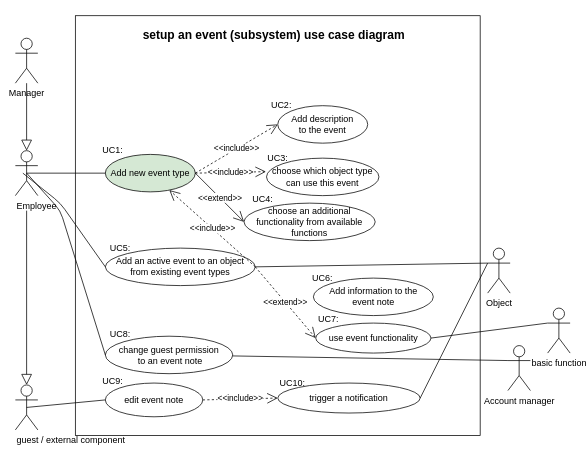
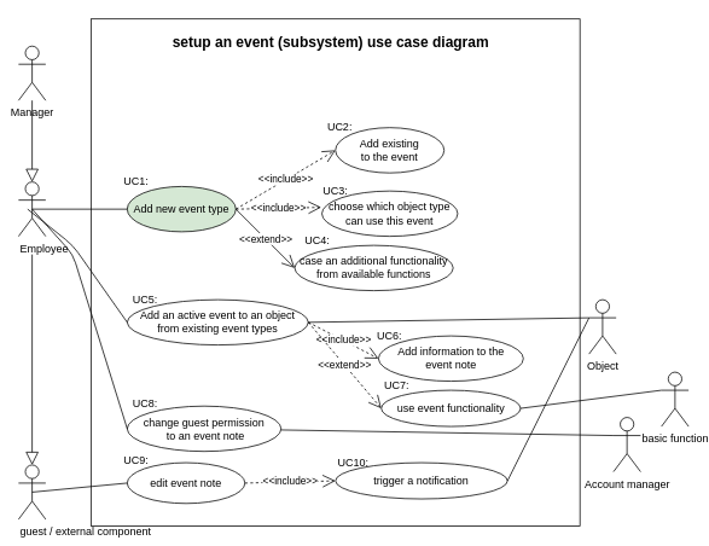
  <mxCell id="0" />
  <mxCell id="1" parent="0" />
  <mxCell id="2" value="" style="rounded=0;whiteSpace=wrap;html=1;fillColor=none;" parent="1" vertex="1"><mxGeometry x="100" y="20" width="540" height="560" as="geometry" /></mxCell>
  <mxCell id="3" value="Manager" style="shape=umlActor;verticalLabelPosition=bottom;verticalAlign=top;html=1;outlineConnect=0;" parent="1" vertex="1"><mxGeometry x="20" y="50" width="30" height="60" as="geometry" /></mxCell>
  <mxCell id="4" value="Employee" style="shape=umlActor;verticalLabelPosition=bottom;verticalAlign=top;html=1;outlineConnect=0;align=left;" parent="1" vertex="1"><mxGeometry x="20" y="200" width="30" height="60" as="geometry" /></mxCell>
  <mxCell id="5" value="Add new event type" style="ellipse;whiteSpace=wrap;html=1;align=center;labelPosition=center;verticalLabelPosition=middle;verticalAlign=middle;fillColor=#d5e8d4;" parent="1" vertex="1"><mxGeometry x="140" y="205" width="120" height="50" as="geometry" /></mxCell>
  <mxCell id="6" value="&lt;font style=&quot;font-size: 16px&quot;&gt;&lt;b&gt;setup an event (subsystem) use case diagram&lt;/b&gt;&lt;/font&gt;" style="text;html=1;strokeColor=none;fillColor=none;align=center;verticalAlign=middle;whiteSpace=wrap;rounded=0;" parent="1" vertex="1"><mxGeometry x="180" y="35" width="370" height="20" as="geometry" /></mxCell>
  <mxCell id="7" value="" style="endArrow=block;endFill=0;endSize=12;html=1;" parent="1" source="3" edge="1"><mxGeometry width="160" relative="1" as="geometry"><mxPoint x="190" y="300" as="sourcePoint" /><mxPoint x="35" y="200" as="targetPoint" /></mxGeometry></mxCell>
  <mxCell id="8" value="choose which object type can use this event" style="ellipse;whiteSpace=wrap;html=1;align=center;labelPosition=center;verticalLabelPosition=middle;verticalAlign=middle;" parent="1" vertex="1"><mxGeometry x="355" y="210" width="150" height="50" as="geometry" /></mxCell>
- <mxCell id="9" value="choose an additional functionality from available functions" style="ellipse;whiteSpace=wrap;html=1;align=center;labelPosition=center;verticalLabelPosition=middle;verticalAlign=middle;" parent="1" vertex="1"><mxGeometry x="325" y="270" width="175" height="50" as="geometry" /></mxCell>
- <mxCell id="10" value="Add description &lt;br&gt;to the event" style="ellipse;whiteSpace=wrap;html=1;align=center;labelPosition=center;verticalLabelPosition=middle;verticalAlign=middle;" parent="1" vertex="1"><mxGeometry x="370" y="140" width="120" height="50" as="geometry" /></mxCell>
+ <mxCell id="9" value="case an additional functionality from available functions" style="ellipse;whiteSpace=wrap;html=1;align=center;labelPosition=center;verticalLabelPosition=middle;verticalAlign=middle;" parent="1" vertex="1"><mxGeometry x="325" y="270" width="175" height="50" as="geometry" /></mxCell>
+ <mxCell id="10" value="Add existing &lt;br&gt;to the event" style="ellipse;whiteSpace=wrap;html=1;align=center;labelPosition=center;verticalLabelPosition=middle;verticalAlign=middle;" parent="1" vertex="1"><mxGeometry x="370" y="140" width="120" height="50" as="geometry" /></mxCell>
  <mxCell id="11" value="&amp;lt;&amp;lt;include&amp;gt;&amp;gt;" style="endArrow=open;endSize=12;dashed=1;html=1;exitX=1;exitY=0.5;exitDx=0;exitDy=0;entryX=0;entryY=0.5;entryDx=0;entryDy=0;" parent="1" source="5" target="10" edge="1"><mxGeometry width="160" relative="1" as="geometry"><mxPoint x="250" y="190" as="sourcePoint" /><mxPoint x="410" y="190" as="targetPoint" /></mxGeometry></mxCell>
  <mxCell id="12" value="&amp;lt;&amp;lt;include&amp;gt;&amp;gt;" style="endArrow=open;endSize=12;dashed=1;html=1;exitX=1;exitY=0.5;exitDx=0;exitDy=0;entryX=-0.005;entryY=0.36;entryDx=0;entryDy=0;entryPerimeter=0;" parent="1" source="5" target="8" edge="1"><mxGeometry width="160" relative="1" as="geometry"><mxPoint x="500" y="224.5" as="sourcePoint" /><mxPoint x="610" y="224.5" as="targetPoint" /></mxGeometry></mxCell>
  <mxCell id="13" value="&amp;lt;&amp;lt;extend&amp;gt;&amp;gt;" style="endArrow=open;endSize=12;dashed=0;html=1;exitX=1;exitY=0.5;exitDx=0;exitDy=0;entryX=0;entryY=0.5;entryDx=0;entryDy=0;" parent="1" source="5" target="9" edge="1"><mxGeometry width="160" relative="1" as="geometry"><mxPoint x="280" y="235" as="sourcePoint" /><mxPoint x="390" y="235" as="targetPoint" /></mxGeometry></mxCell>
  <mxCell id="14" value="change guest permission&lt;br&gt;&amp;nbsp;to an event note" style="ellipse;whiteSpace=wrap;html=1;align=center;labelPosition=center;verticalLabelPosition=middle;verticalAlign=middle;" parent="1" vertex="1"><mxGeometry x="140" y="447.5" width="170" height="50" as="geometry" /></mxCell>
  <mxCell id="15" value="" style="endArrow=none;html=1;exitX=0.5;exitY=0.5;exitDx=0;exitDy=0;exitPerimeter=0;entryX=0;entryY=0.5;entryDx=0;entryDy=0;" parent="1" source="4" target="5" edge="1"><mxGeometry width="50" height="50" relative="1" as="geometry"><mxPoint x="270" y="210" as="sourcePoint" /><mxPoint x="320" y="160" as="targetPoint" /></mxGeometry></mxCell>
  <mxCell id="16" value="" style="endArrow=none;html=1;exitX=0.5;exitY=0.5;exitDx=0;exitDy=0;exitPerimeter=0;entryX=0;entryY=0.5;entryDx=0;entryDy=0;" parent="1" source="4" target="14" edge="1"><mxGeometry width="50" height="50" relative="1" as="geometry"><mxPoint x="270" y="210" as="sourcePoint" /><mxPoint x="320" y="160" as="targetPoint" /><Array as="points"><mxPoint x="80" y="280" /></Array></mxGeometry></mxCell>
  <mxCell id="17" value="Add an active event to an object from existing event types" style="ellipse;whiteSpace=wrap;html=1;align=center;labelPosition=center;verticalLabelPosition=middle;verticalAlign=middle;" parent="1" vertex="1"><mxGeometry x="140" y="330" width="200" height="50" as="geometry" /></mxCell>
- <mxCell id="18" value="&amp;lt;&amp;lt;include&amp;gt;&amp;gt;" style="endArrow=open;endSize=12;dashed=1;html=1;exitX=1;exitY=0.5;exitDx=0;exitDy=0;" parent="1" source="17" target="5" edge="1"><mxGeometry width="160" relative="1" as="geometry"><mxPoint x="350" y="365" as="sourcePoint" /><mxPoint x="460" y="364.5" as="targetPoint" /></mxGeometry></mxCell>
+ <mxCell id="18" value="&amp;lt;&amp;lt;include&amp;gt;&amp;gt;" style="endArrow=open;endSize=12;dashed=1;html=1;entryX=0;entryY=0.5;entryDx=0;entryDy=0;exitX=1;exitY=0.5;exitDx=0;exitDy=0;" parent="1" source="17" target="19" edge="1"><mxGeometry width="160" relative="1" as="geometry"><mxPoint x="350" y="365" as="sourcePoint" /><mxPoint x="460" y="364.5" as="targetPoint" /></mxGeometry></mxCell>
  <mxCell id="19" value="Add information to the &lt;br&gt;event note" style="ellipse;whiteSpace=wrap;html=1;align=center;labelPosition=center;verticalLabelPosition=middle;verticalAlign=middle;" parent="1" vertex="1"><mxGeometry x="417.5" y="370" width="160" height="50" as="geometry" /></mxCell>
  <mxCell id="20" value="" style="endArrow=none;html=1;exitX=0;exitY=0.5;exitDx=0;exitDy=0;" parent="1" source="17" edge="1"><mxGeometry width="50" height="50" relative="1" as="geometry"><mxPoint x="168" y="337" as="sourcePoint" /><mxPoint x="30" y="230" as="targetPoint" /><Array as="points"><mxPoint x="80" y="270" /></Array></mxGeometry></mxCell>
  <mxCell id="21" value="&amp;lt;&amp;lt;extend&amp;gt;&amp;gt;" style="endArrow=open;endSize=12;dashed=1;html=1;exitX=1;exitY=0.5;exitDx=0;exitDy=0;entryX=0;entryY=0.5;entryDx=0;entryDy=0;" parent="1" source="17" target="22" edge="1"><mxGeometry width="160" relative="1" as="geometry"><mxPoint x="300" y="380" as="sourcePoint" /><mxPoint x="420" y="410" as="targetPoint" /></mxGeometry></mxCell>
  <mxCell id="22" value="use event functionality" style="ellipse;whiteSpace=wrap;html=1;align=center;labelPosition=center;verticalLabelPosition=middle;verticalAlign=middle;" parent="1" vertex="1"><mxGeometry x="420.63" y="430" width="153.75" height="40" as="geometry" /></mxCell>
  <mxCell id="23" value="guest / external component" style="shape=umlActor;verticalLabelPosition=bottom;verticalAlign=top;html=1;outlineConnect=0;align=left;" parent="1" vertex="1"><mxGeometry x="20" y="512.5" width="30" height="60" as="geometry" /></mxCell>
  <mxCell id="24" value="" style="endArrow=block;endFill=0;endSize=12;html=1;entryX=0.5;entryY=0;entryDx=0;entryDy=0;entryPerimeter=0;" parent="1" target="23" edge="1"><mxGeometry width="160" relative="1" as="geometry"><mxPoint x="35" y="280" as="sourcePoint" /><mxPoint x="34.5" y="490" as="targetPoint" /></mxGeometry></mxCell>
  <mxCell id="25" value="" style="endArrow=none;html=1;exitX=0.5;exitY=0.5;exitDx=0;exitDy=0;exitPerimeter=0;entryX=0;entryY=0.5;entryDx=0;entryDy=0;" parent="1" source="23" target="26" edge="1"><mxGeometry width="50" height="50" relative="1" as="geometry"><mxPoint x="200" y="500" as="sourcePoint" /><mxPoint x="200" y="520" as="targetPoint" /></mxGeometry></mxCell>
  <mxCell id="26" value="edit event note" style="ellipse;whiteSpace=wrap;html=1;align=center;labelPosition=center;verticalLabelPosition=middle;verticalAlign=middle;" parent="1" vertex="1"><mxGeometry x="140" y="510" width="130" height="45" as="geometry" /></mxCell>
  <mxCell id="27" value="&amp;lt;&amp;lt;include&amp;gt;&amp;gt;" style="endArrow=open;endSize=12;dashed=1;html=1;exitX=1;exitY=0.5;exitDx=0;exitDy=0;entryX=0;entryY=0.5;entryDx=0;entryDy=0;" parent="1" source="26" target="28" edge="1"><mxGeometry width="160" relative="1" as="geometry"><mxPoint x="290" y="530" as="sourcePoint" /><mxPoint x="400" y="520" as="targetPoint" /></mxGeometry></mxCell>
  <mxCell id="28" value="trigger a notification" style="ellipse;whiteSpace=wrap;html=1;align=center;labelPosition=center;verticalLabelPosition=middle;verticalAlign=middle;" parent="1" vertex="1"><mxGeometry x="370" y="510" width="190" height="40" as="geometry" /></mxCell>
  <mxCell id="29" value="Object" style="shape=umlActor;verticalLabelPosition=bottom;verticalAlign=top;html=1;outlineConnect=0;" parent="1" vertex="1"><mxGeometry x="650" y="330" width="30" height="60" as="geometry" /></mxCell>
  <mxCell id="30" value="" style="endArrow=none;html=1;entryX=0;entryY=0.333;entryDx=0;entryDy=0;entryPerimeter=0;exitX=1;exitY=0.5;exitDx=0;exitDy=0;" parent="1" source="17" target="29" edge="1"><mxGeometry width="50" height="50" relative="1" as="geometry"><mxPoint x="380" y="390" as="sourcePoint" /><mxPoint x="430" y="340" as="targetPoint" /></mxGeometry></mxCell>
  <mxCell id="31" value="Account manager" style="shape=umlActor;verticalLabelPosition=bottom;verticalAlign=top;html=1;outlineConnect=0;fillColor=none;" parent="1" vertex="1"><mxGeometry x="677" y="460" width="30" height="60" as="geometry" /></mxCell>
  <mxCell id="32" value="" style="endArrow=none;html=1;entryX=0;entryY=0.333;entryDx=0;entryDy=0;entryPerimeter=0;" parent="1" source="14" target="31" edge="1"><mxGeometry width="50" height="50" relative="1" as="geometry"><mxPoint x="380" y="350" as="sourcePoint" /><mxPoint x="430" y="300" as="targetPoint" /></mxGeometry></mxCell>
  <mxCell id="33" value="" style="endArrow=none;html=1;entryX=0;entryY=0.333;entryDx=0;entryDy=0;entryPerimeter=0;exitX=1;exitY=0.5;exitDx=0;exitDy=0;" parent="1" source="28" target="29" edge="1"><mxGeometry width="50" height="50" relative="1" as="geometry"><mxPoint x="400" y="330" as="sourcePoint" /><mxPoint x="450" y="280" as="targetPoint" /></mxGeometry></mxCell>
  <mxCell id="34" value="UC2:" style="text;html=1;strokeColor=none;fillColor=none;align=center;verticalAlign=middle;whiteSpace=wrap;rounded=0;" parent="1" vertex="1"><mxGeometry x="355" y="130" width="40" height="20" as="geometry" /></mxCell>
  <mxCell id="35" value="UC9:" style="text;html=1;strokeColor=none;fillColor=none;align=center;verticalAlign=middle;whiteSpace=wrap;rounded=0;" parent="1" vertex="1"><mxGeometry x="130" y="497.5" width="40" height="20" as="geometry" /></mxCell>
  <mxCell id="36" value="UC8:" style="text;html=1;strokeColor=none;fillColor=none;align=center;verticalAlign=middle;whiteSpace=wrap;rounded=0;" parent="1" vertex="1"><mxGeometry x="140" y="435" width="40" height="20" as="geometry" /></mxCell>
  <mxCell id="37" value="UC7:" style="text;html=1;strokeColor=none;fillColor=none;align=center;verticalAlign=middle;whiteSpace=wrap;rounded=0;" parent="1" vertex="1"><mxGeometry x="417.5" y="415" width="40" height="20" as="geometry" /></mxCell>
  <mxCell id="38" value="UC6:" style="text;html=1;strokeColor=none;fillColor=none;align=center;verticalAlign=middle;whiteSpace=wrap;rounded=0;" parent="1" vertex="1"><mxGeometry x="410" y="360" width="40" height="20" as="geometry" /></mxCell>
  <mxCell id="39" value="UC5:" style="text;html=1;strokeColor=none;fillColor=none;align=center;verticalAlign=middle;whiteSpace=wrap;rounded=0;" parent="1" vertex="1"><mxGeometry x="140" y="320" width="40" height="20" as="geometry" /></mxCell>
  <mxCell id="40" value="UC4:" style="text;html=1;strokeColor=none;fillColor=none;align=center;verticalAlign=middle;whiteSpace=wrap;rounded=0;" parent="1" vertex="1"><mxGeometry x="330" y="255" width="40" height="20" as="geometry" /></mxCell>
  <mxCell id="41" value="UC3:" style="text;html=1;strokeColor=none;fillColor=none;align=center;verticalAlign=middle;whiteSpace=wrap;rounded=0;" parent="1" vertex="1"><mxGeometry x="350" y="200" width="40" height="20" as="geometry" /></mxCell>
  <mxCell id="42" value="UC1:" style="text;html=1;strokeColor=none;fillColor=none;align=center;verticalAlign=middle;whiteSpace=wrap;rounded=0;" parent="1" vertex="1"><mxGeometry x="130" y="190" width="40" height="20" as="geometry" /></mxCell>
  <mxCell id="43" value="UC10:" style="text;html=1;strokeColor=none;fillColor=none;align=center;verticalAlign=middle;whiteSpace=wrap;rounded=0;" parent="1" vertex="1"><mxGeometry x="370" y="500" width="40" height="20" as="geometry" /></mxCell>
  <mxCell id="44" value="basic function" style="shape=umlActor;verticalLabelPosition=bottom;verticalAlign=top;html=1;outlineConnect=0;" parent="1" vertex="1"><mxGeometry x="730" y="410" width="30" height="60" as="geometry" /></mxCell>
  <mxCell id="45" value="" style="endArrow=none;html=1;exitX=1;exitY=0.5;exitDx=0;exitDy=0;entryX=0;entryY=0.333;entryDx=0;entryDy=0;entryPerimeter=0;" parent="1" source="22" target="44" edge="1"><mxGeometry width="50" height="50" relative="1" as="geometry"><mxPoint x="380" y="450" as="sourcePoint" /><mxPoint x="430" y="400" as="targetPoint" /></mxGeometry></mxCell>
